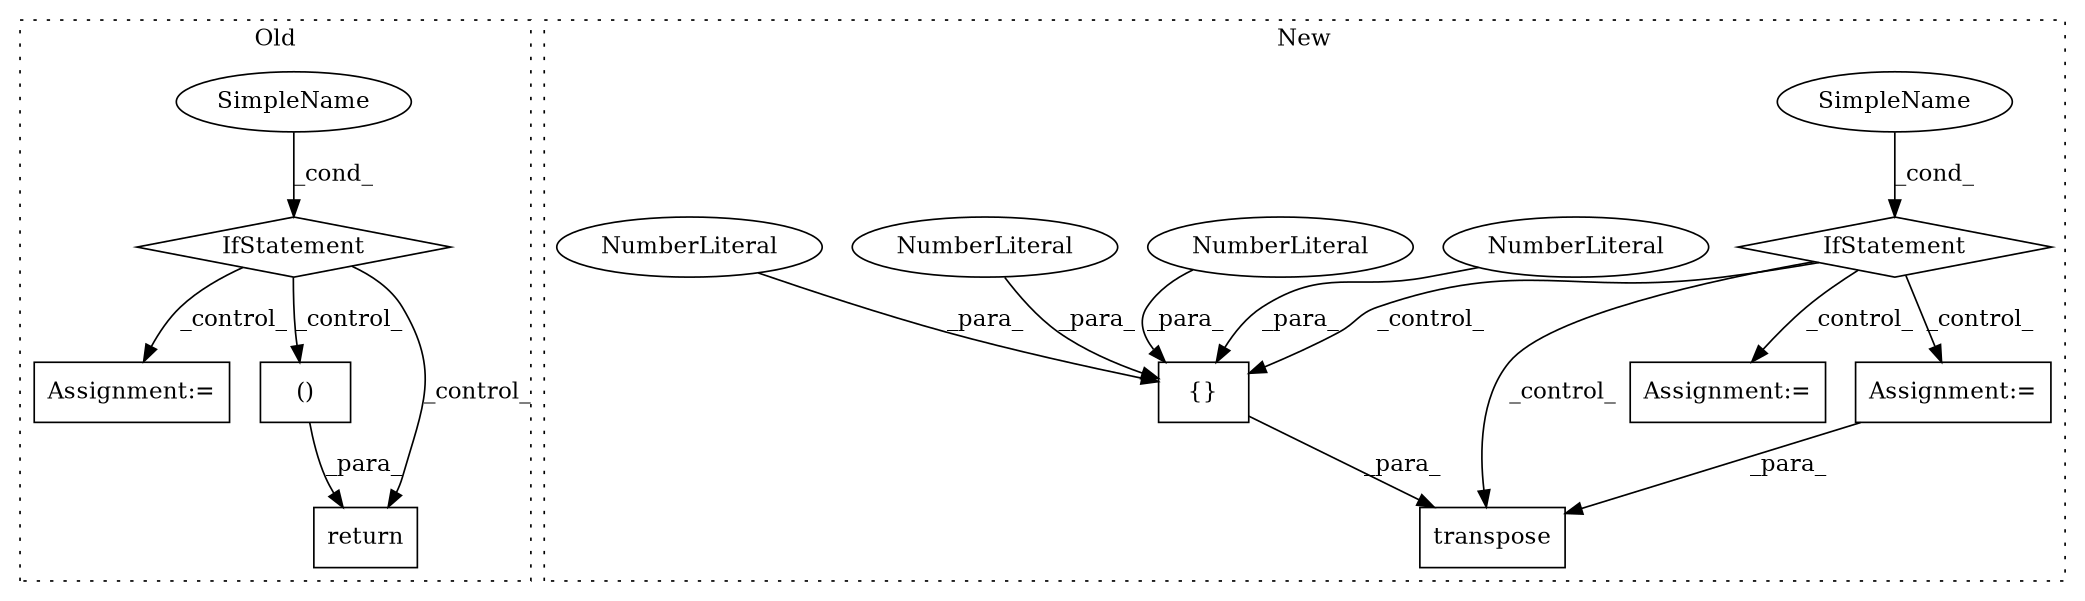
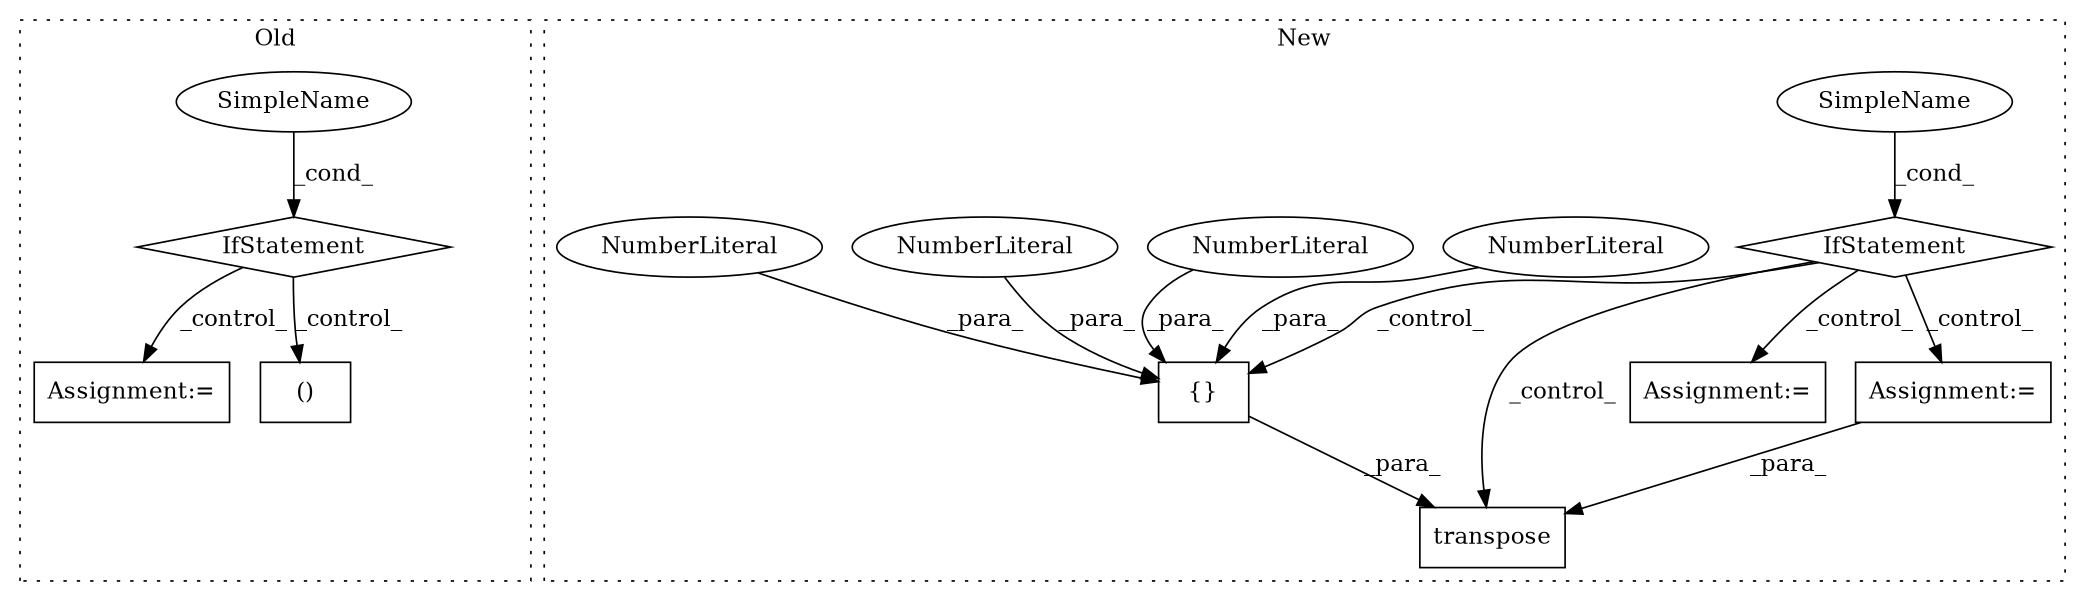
  digraph {
    node [a=34 l=1 shape=box]
    n1 [a=25 l="4,2" label=IfStatement s="615,629" shape=diamond]
    n2 [a=7 label="Assignment:=" s=813]
    n3 [a=42 label=SimpleName shape=ellipse l=""]
    n4 [a=106 l=46 label="()" s=664]
-   n5 [a=41 l=7 label=return s=754]
    n6 [a=32 l="10,1" label=transpose s="2280,2337"]
    n7 [a=25 l="4,2" label=IfStatement s="2084,2103" shape=diamond]
    n8 [a=42 l=15 label=SimpleName s=2088 shape=ellipse]
    n9 [a=7 l=28 label="Assignment:=" s=2470]
    n10 [a=7 l=28 label="Assignment:=" s=2221]
    n11 [a=4 l="1,1" label="{}" s="2328,2336"]
    n12 [label=NumberLiteral s=2329 shape=ellipse]
    n13 [label=NumberLiteral s=2333 shape=ellipse]
    n14 [label=NumberLiteral s=2335 shape=ellipse]
    n15 [label=NumberLiteral s=2331 shape=ellipse]
    subgraph cluster_1 {
      label=Old
      style=dotted
      n1
      n2
      n3
      n4
-     n5
    }
    subgraph cluster_2 {
      label=New
      style=dotted
      n6
      n7
      n8
      n9
      n10
      n11
      n12
      n13
      n14
      n15
    }
    n1 -> n2 [label=_control_]
    n1 -> n4 [label=_control_]
-   n1 -> n5 [label=_control_]
    n3 -> n1 [label=_cond_]
-   n4 -> n5 [label=_para_]
    n7 -> n6 [label=_control_]
    n7 -> n9 [label=_control_]
    n7 -> n10 [label=_control_]
    n7 -> n11 [label=_control_]
    n8 -> n7 [label=_cond_]
    n10 -> n6 [label=_para_]
    n11 -> n6 [label=_para_]
    n12 -> n11 [label=_para_]
    n13 -> n11 [label=_para_]
    n14 -> n11 [label=_para_]
    n15 -> n11 [label=_para_]
  }
